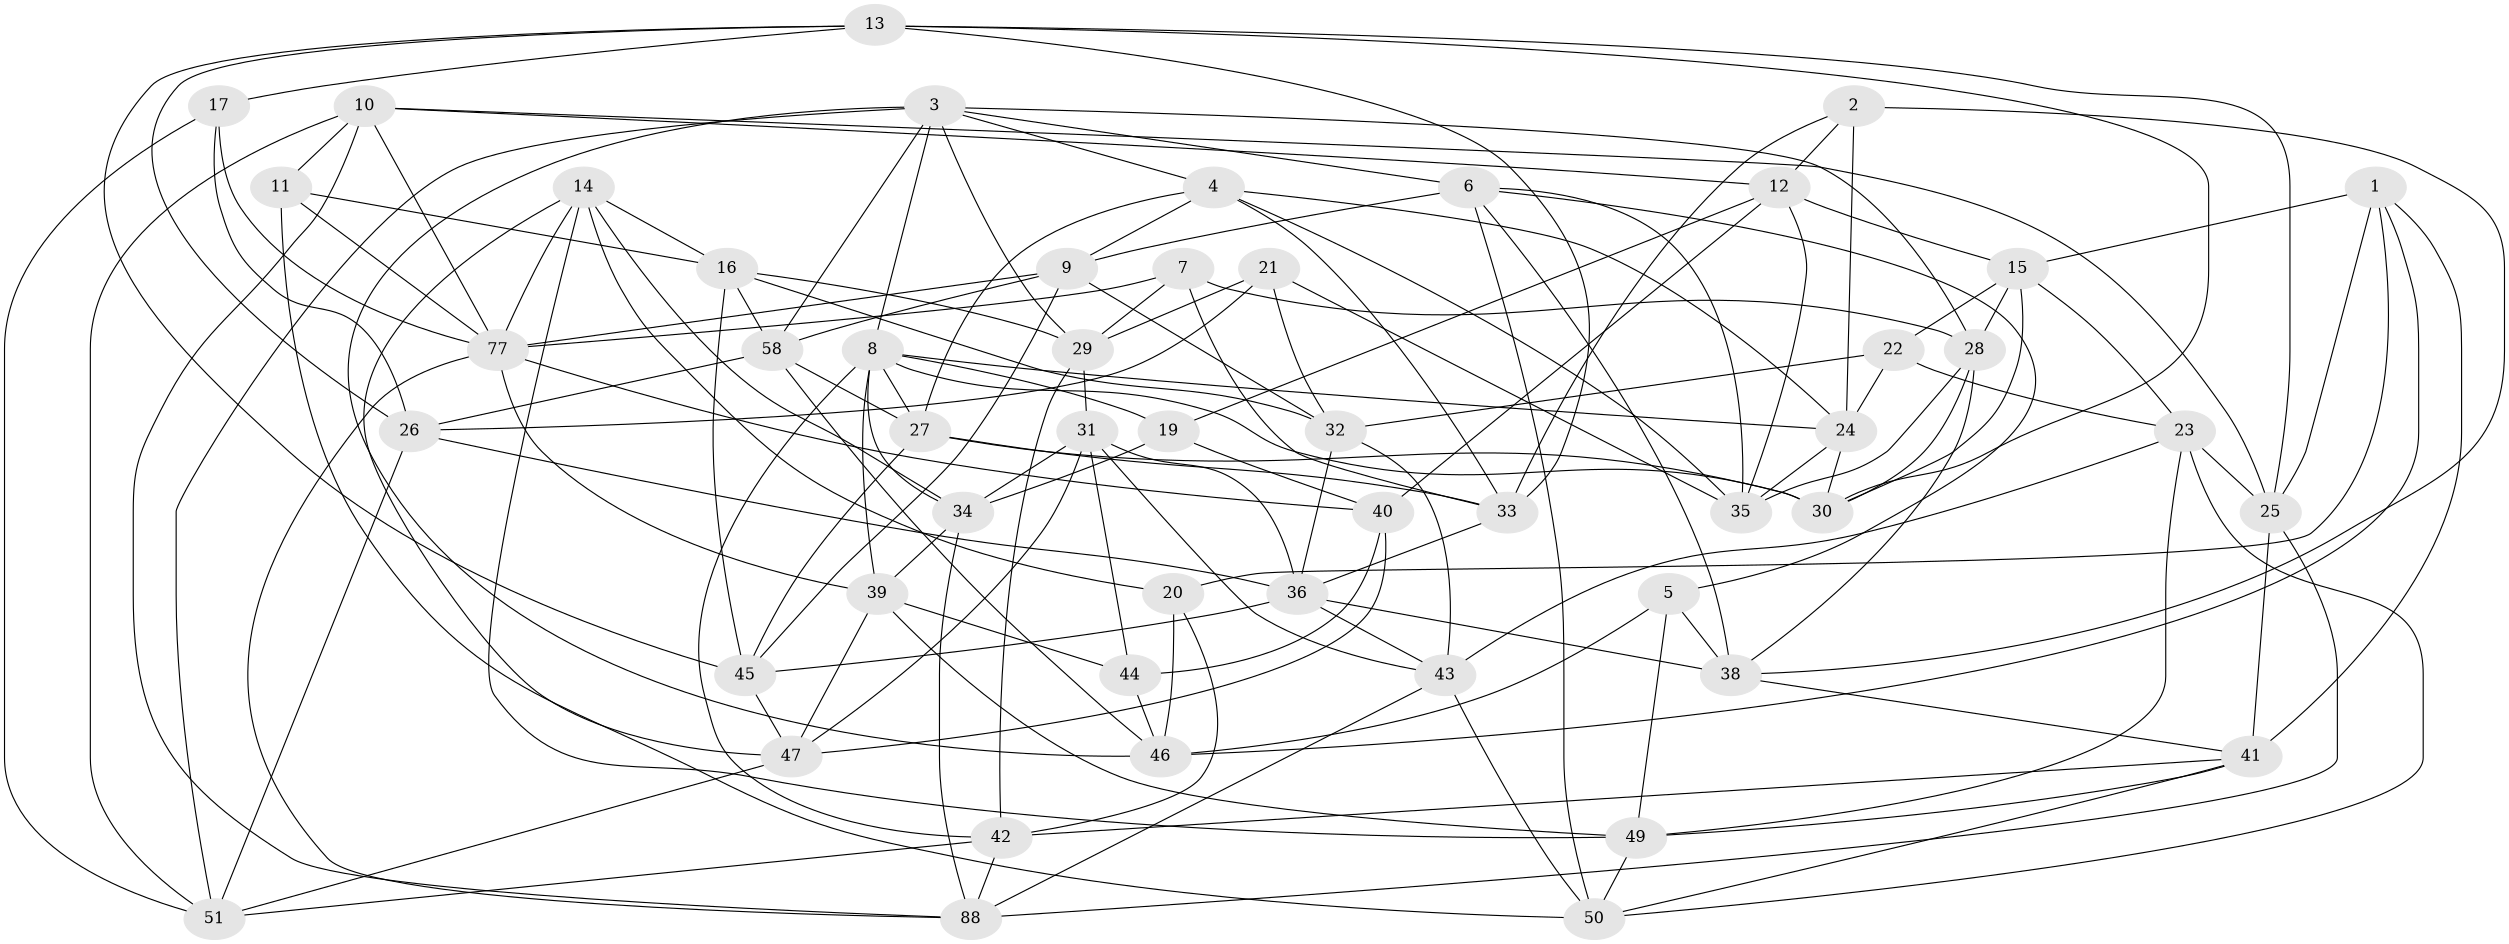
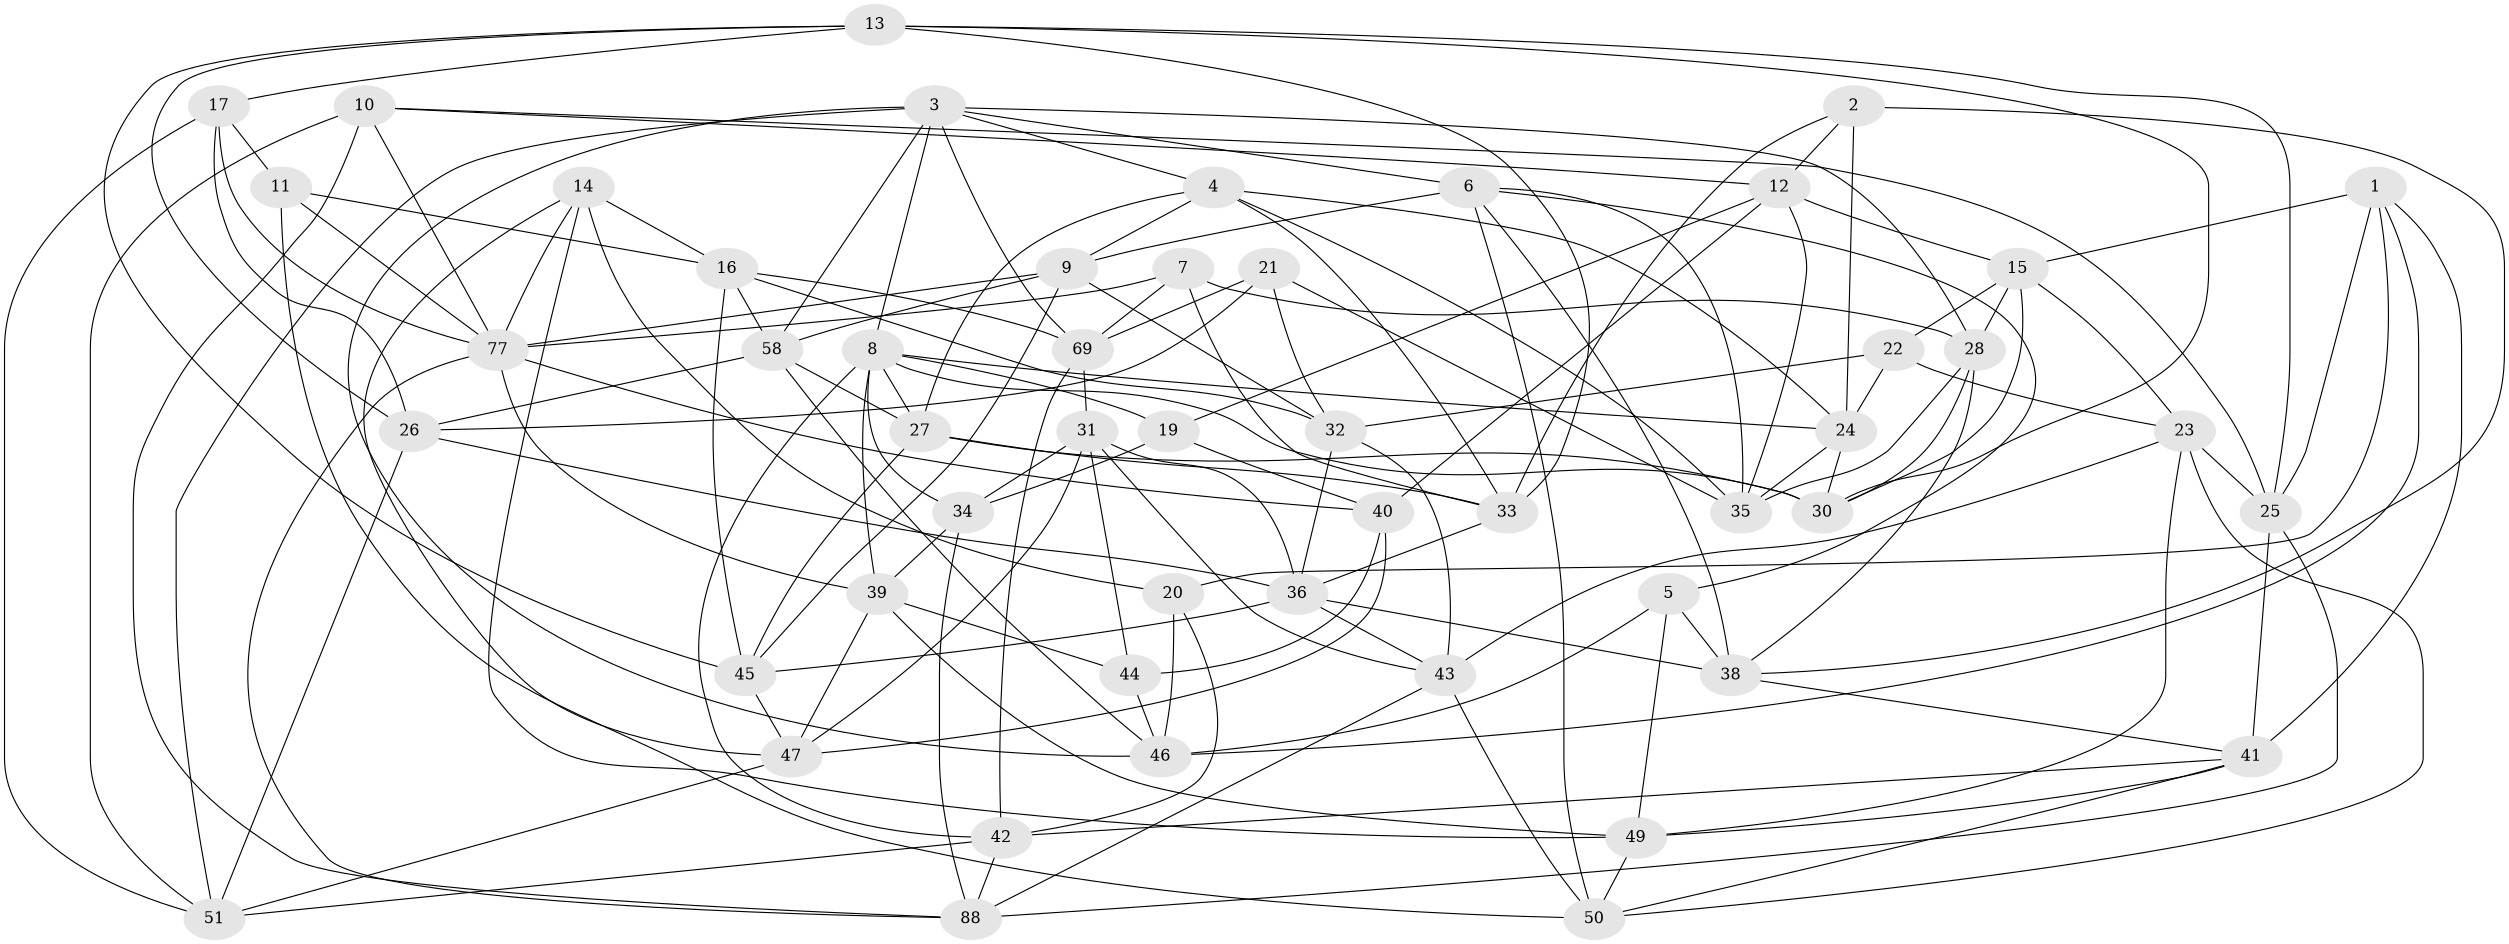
  graph {
    node [color=gray90 style=filled]
    edge [weight=1.0]
    1
    15
    20
    25
    41
    46
    5
    38
    49
    28
    30
    22
    23
    42
    n15 [label=88]
    50
    2
    12
    24
    33
    35
    19
    40
    36
    3
    4
    6
    8
    n29 [label=58]
-   29
+   29 [label=69]
    51
    9
    27
    34
    39
    26
    31
    n38 [label=77]
    32
    45
    7
    47
    44
    43
    10
    11
    16
    13
    17
    14
    21
    1 -- 15
    1 -- 20
    1 -- 25
    1 -- 41
    1 -- 46
    15 -- 28
    15 -- 30
    15 -- 22
    15 -- 23
    20 -- 46
    20 -- 42
    25 -- 41
    25 -- n15
    41 -- 49
    41 -- 42
    41 -- 50
    5 -- 46
    5 -- 38
    5 -- 49
    38 -- 41
    49 -- 50
    28 -- 38
    28 -- 30
    28 -- 35
    22 -- 23
    22 -- 24
    22 -- 32
    23 -- 25
    23 -- 49
    23 -- 50
    23 -- 43
    42 -- n15
    42 -- 51
    2 -- 38
    2 -- 12
    2 -- 24
    2 -- 33
    12 -- 15
    12 -- 35
    12 -- 19
    12 -- 40
    24 -- 30
    24 -- 35
    33 -- 36
    19 -- 40
    19 -- 34
    40 -- 47
    40 -- 44
    36 -- 38 [weight=2.0]
    36 -- 45
    36 -- 43
    3 -- 46
    3 -- 28
    3 -- 4
    3 -- 6
    3 -- 8
    3 -- n29
    3 -- 29
    3 -- 51
    4 -- 24
    4 -- 33
    4 -- 35
    4 -- 9
    4 -- 27
    6 -- 5
    6 -- 38 [weight=2.0]
    6 -- 50
    6 -- 35
    6 -- 9
    8 -- 30
    8 -- 42
    8 -- 24
    8 -- 19
    8 -- 27
    8 -- 34
    8 -- 39
    n29 -- 46
    n29 -- 27
    n29 -- 26
    29 -- 42
    29 -- 31
    9 -- n29
    9 -- n38
    9 -- 32
    9 -- 45
    27 -- 30
    27 -- 33
    27 -- 45
    34 -- n15
    34 -- 39
    39 -- 49
    39 -- 47
    39 -- 44
    26 -- 36
    26 -- 51
    31 -- 36
    31 -- 34
    31 -- 47
    31 -- 44
    31 -- 43
    n38 -- n15
    n38 -- 40 [weight=2.0]
    n38 -- 39
    32 -- 36
    32 -- 43
    45 -- 47
    7 -- 28
    7 -- 33
    7 -- 29
    7 -- n38
    47 -- 51
    44 -- 46
    43 -- n15
    43 -- 50
    10 -- 25
    10 -- n15
    10 -- 12
    10 -- 51
    10 -- n38
-   10 -- 11
+   17 -- 11
    11 -- 50
    11 -- n38
    11 -- 16
    16 -- n29
    16 -- 29
    16 -- 32
    16 -- 45
    13 -- 25
    13 -- 30
    13 -- 33
    13 -- 26
    13 -- 45
    13 -- 17
    17 -- 51
    17 -- 26
    17 -- n38
    14 -- 20
    14 -- 49
-   14 -- 34
    14 -- n38
    14 -- 47
    14 -- 16
    21 -- 35
    21 -- 29
    21 -- 26
    21 -- 32
  }
